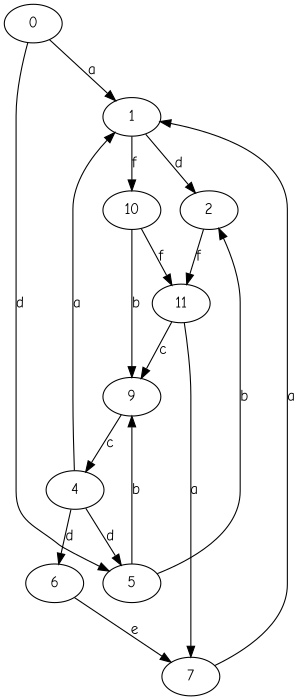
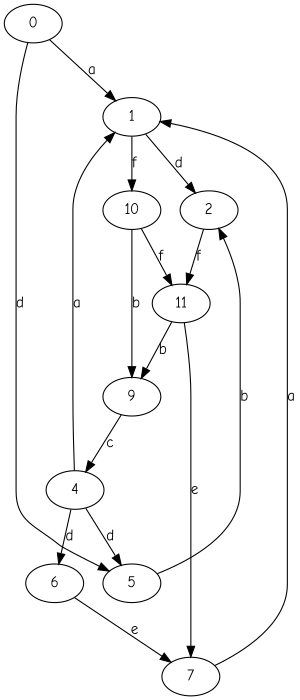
  strict digraph {
    fontname="Comic Neue"
    node [fontname="Comic Neue"]
    edge [fontname="Comic Neue"]
    0
    1
    5
    2
    10
    4
    6
    n8 [label=9]
    7
    11
    0 -> 1 [label=a]
    0 -> 5 [label=d]
    1 -> 2 [label=d]
    1 -> 10 [label=f]
    5 -> 2 [label=b]
-   5 -> n8 [label=b]
    2 -> 11 [label=f]
    10 -> n8 [label=b]
    10 -> 11 [label=f]
    4 -> 1 [label=a]
    4 -> 5 [label=d]
    4 -> 6 [label=d]
    6 -> 7 [label=e]
    n8 -> 4 [label=c]
    7 -> 1 [label=a]
-   11 -> n8 [label=c]
-   11 -> 7 [label=a]
+   11 -> n8 [label=b]
+   11 -> 7 [label=e]
  }
